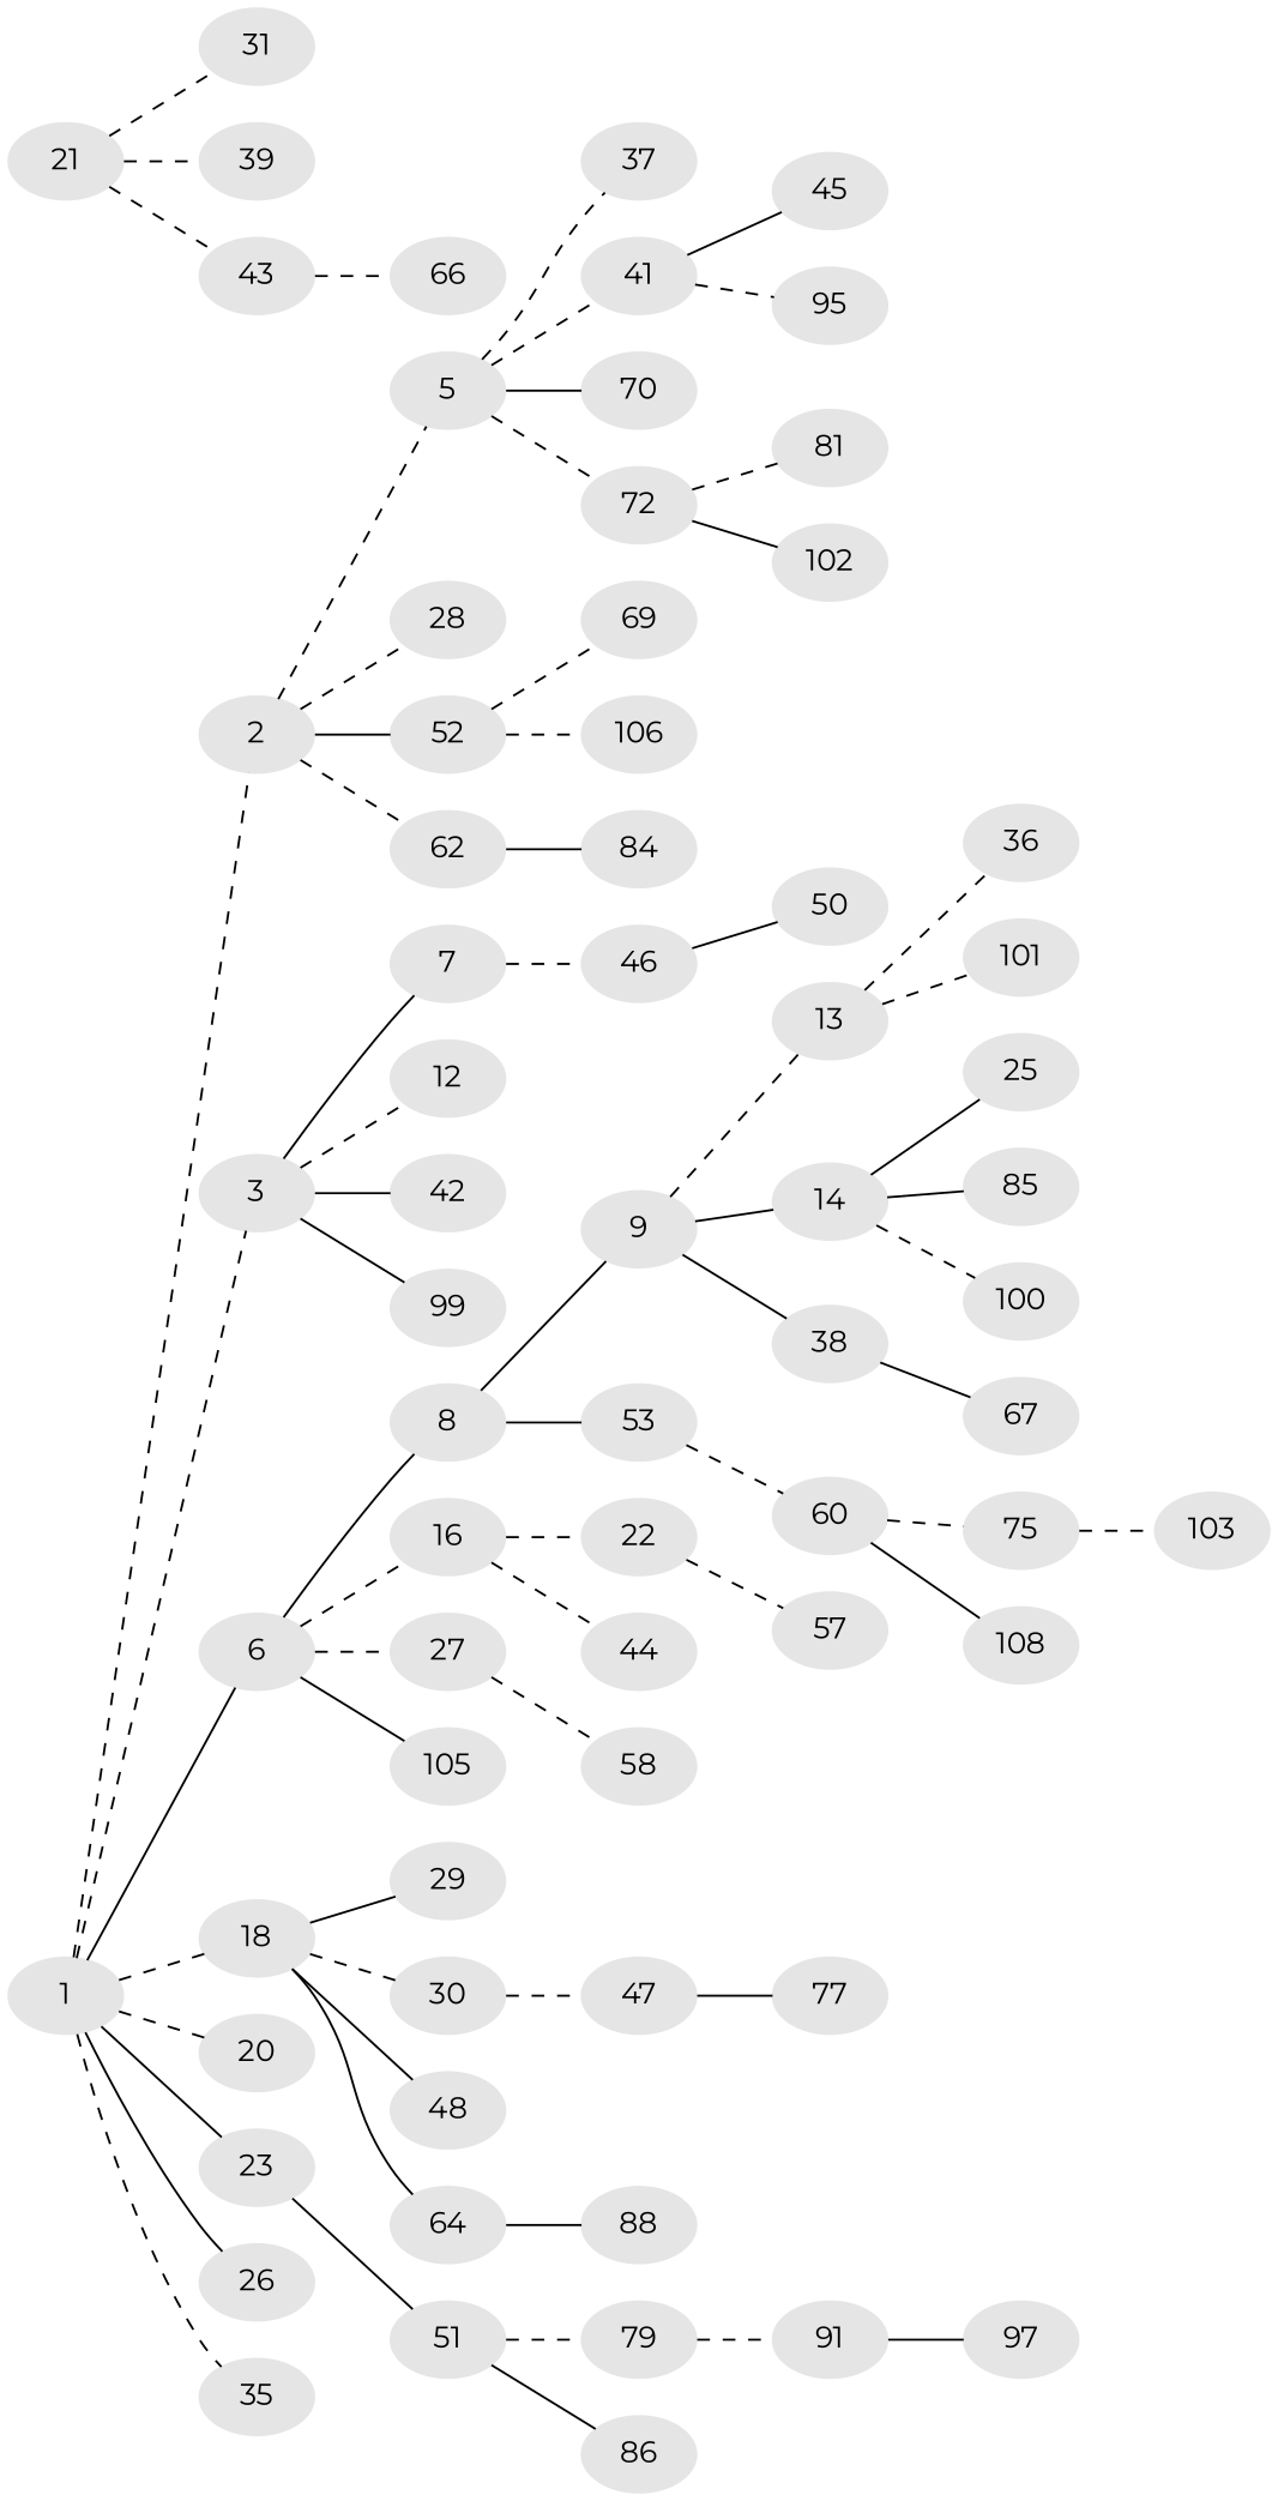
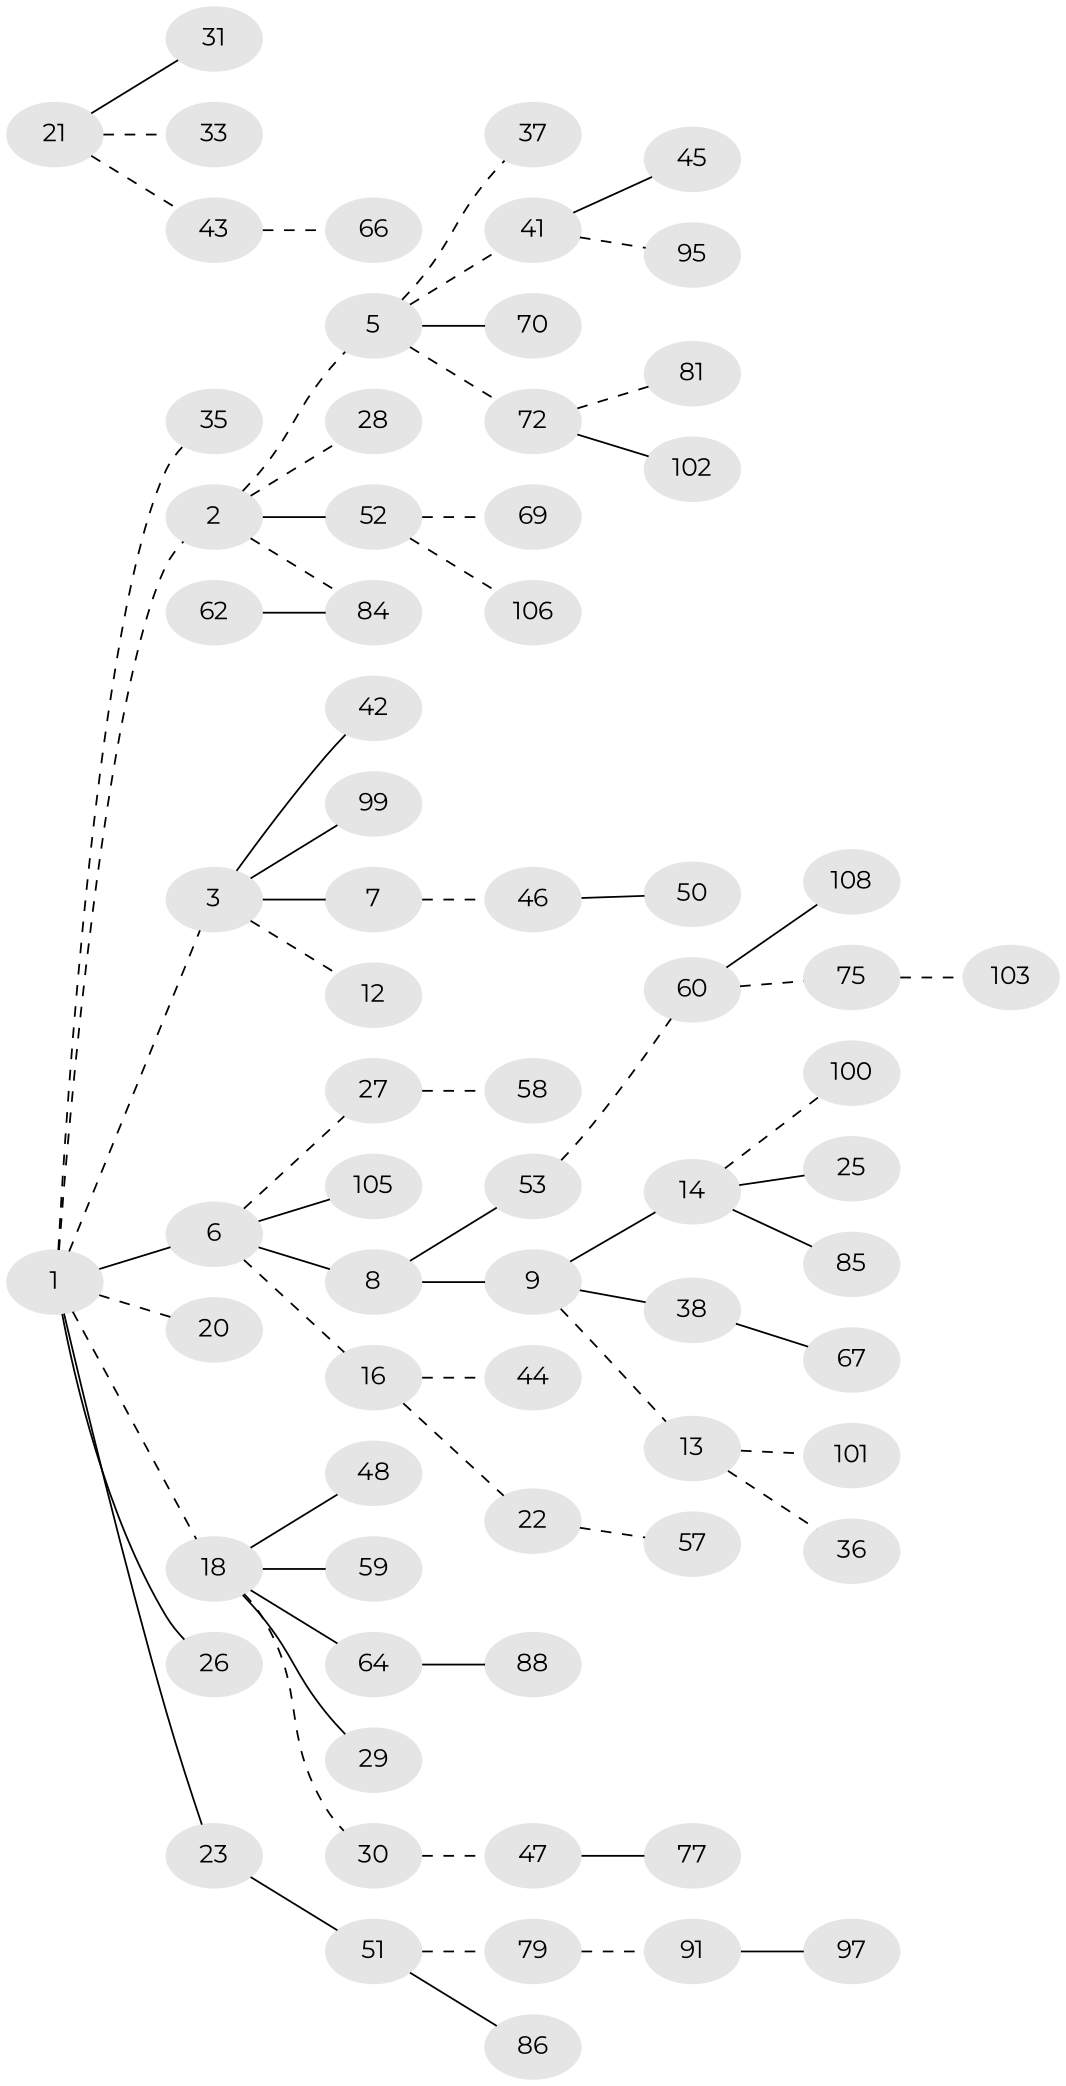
  graph {
    fontname=Montserrat
    rankdir=LR
    node [color=gray90 fontname=Montserrat style=filled]
    edge [fontname=Montserrat style=dashed]
    1 [super="+4"]
    2 [super="+15"]
    3 [super="+24"]
    6 [super="+17"]
    18 [super="+19"]
    20
    23
    26
    35
    5 [super="+33"]
    28
    52 [super="+78"]
    62 [super="+65"]
    7 [super="+93"]
    12 [super="+74"]
    42 [super="+56"]
    99
    8 [super="+11"]
    16 [super="+71"]
    27 [super="+63"]
    105
    29
    30
    48 [super="+85"]
+   59
    64 [super="+83"]
    51 [super="+68"]
    37
    41 [super="+49"]
    70 [super="+98"]
    72 [super="+94"]
    69
    106
    84 [super="+90"]
    46 [super="+54"]
    21 [super="+34"]
    31 [super="+40"]
-   39
+   39 [label=33]
    43
    45 [super="+92"]
    95
    81
    102
    9 [super="+10"]
    53 [super="+55"]
    22 [super="+80"]
    44
    58
    50
    13 [super="+32"]
    14 [super="+76"]
    38
    60 [super="+87"]
    36
    101
    25 [super="+73"]
    n57 [label=85]
    100
    67
    57
    47 [super="+61"]
    88 [super="+107"]
    66
    79
    86
    77
    91 [super="+96"]
    75 [super="+89"]
    108
    103 [super="+104"]
    97
    1 -- 2
    1 -- 3
    1 -- 6 [style=solid]
    1 -- 18
    1 -- 20
    1 -- 23 [style=solid]
    1 -- 26 [style=solid]
    1 -- 35
    2 -- 5
    2 -- 28
    2 -- 52 [style=solid]
-   2 -- 62
+   2 -- 84
    3 -- 7 [style=solid]
    3 -- 12
    3 -- 42 [style=solid]
    3 -- 99 [style=solid]
    6 -- 8 [style=solid]
    6 -- 16
    6 -- 27
    6 -- 105 [style=solid]
    18 -- 29 [style=solid]
    18 -- 30
    18 -- 48 [style=solid]
+   18 -- 59 [style=solid]
    18 -- 64 [style=solid]
    23 -- 51 [style=solid]
    5 -- 37
    5 -- 41
    5 -- 70 [style=solid]
    5 -- 72
    52 -- 69
    52 -- 106
    62 -- 84 [style=solid]
    7 -- 46
    8 -- 9 [style=solid]
    8 -- 53 [style=solid]
    16 -- 22
    16 -- 44
    27 -- 58
    30 -- 47
    64 -- 88 [style=solid]
    51 -- 79
    51 -- 86 [style=solid]
    41 -- 45 [style=solid]
    41 -- 95
    72 -- 81
    72 -- 102 [style=solid]
    46 -- 50 [style=solid]
-   21 -- 31
+   21 -- 31 [style=solid]
    21 -- 39
    21 -- 43
    43 -- 66
    9 -- 13
    9 -- 14 [style=solid]
    9 -- 38 [style=solid]
    53 -- 60
    22 -- 57
    13 -- 36
    13 -- 101
    14 -- 25 [style=solid]
    14 -- n57 [style=solid]
    14 -- 100
    38 -- 67 [style=solid]
    60 -- 75
    60 -- 108 [style=solid]
    47 -- 77 [style=solid]
    79 -- 91
    91 -- 97 [style=solid]
    75 -- 103
  }
